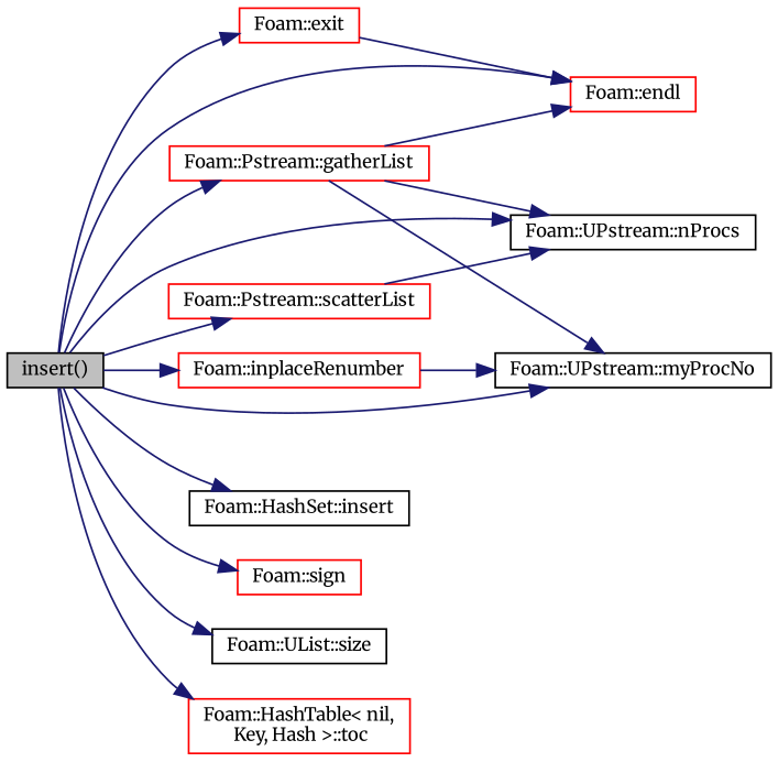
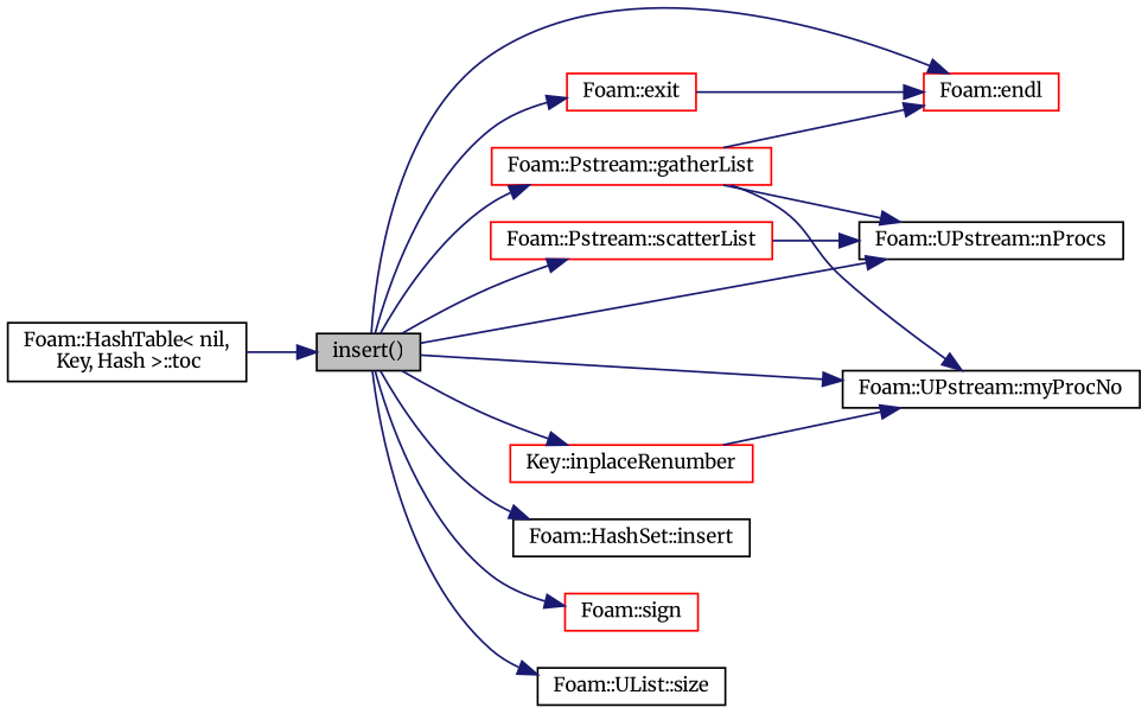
  digraph {
    fontname=Merriweather
    rankdir=LR
    node [color=black fontname=Merriweather fontsize=10 shape=record]
    edge [color=midnightblue fontname=Merriweather fontsize=10 labelfontname=Helvetica labelfontsize=10 style=solid]
    n1 [fillcolor=grey75 fontcolor=black height=0.2 label="insert()" style=filled width=0.4]
    n2 [color=red height=0.2 label="Foam::endl" width=0.4]
    n3 [color=red height=0.2 label="Foam::exit" width=0.4]
    n4 [color=red height=0.2 label="Foam::Pstream::gatherList" width=0.4]
    n5 [height=0.2 label="Foam::UPstream::nProcs" width=0.4]
    n6 [height=0.2 label="Foam::UPstream::myProcNo" width=0.4]
-   n7 [color=red height=0.2 label="Foam::inplaceRenumber" width=0.4]
+   n7 [color=red height=0.2 label="Key::inplaceRenumber" width=0.4]
    n8 [height=0.2 label="Foam::HashSet::insert" width=0.4]
    n9 [color=red height=0.2 label="Foam::Pstream::scatterList" width=0.4]
    n10 [color=red height=0.2 label="Foam::sign" width=0.4]
    n11 [height=0.2 label="Foam::UList::size" width=0.4]
-   n12 [color=red height=0.2 label="Foam::HashTable\< nil,\l Key, Hash \>::toc" width=0.4]
+   n12 [height=0.2 label="Foam::HashTable\< nil,\l Key, Hash \>::toc" width=0.4]
    n1 -> n2
    n1 -> n3
    n1 -> n4
    n1 -> n5
    n1 -> n6
    n1 -> n7
    n1 -> n8
    n1 -> n9
    n1 -> n10
    n1 -> n11
-   n1 -> n12
+   n12 -> n1
    n3 -> n2
    n4 -> n2
    n4 -> n5
    n4 -> n6
    n7 -> n6
    n9 -> n5
  }
